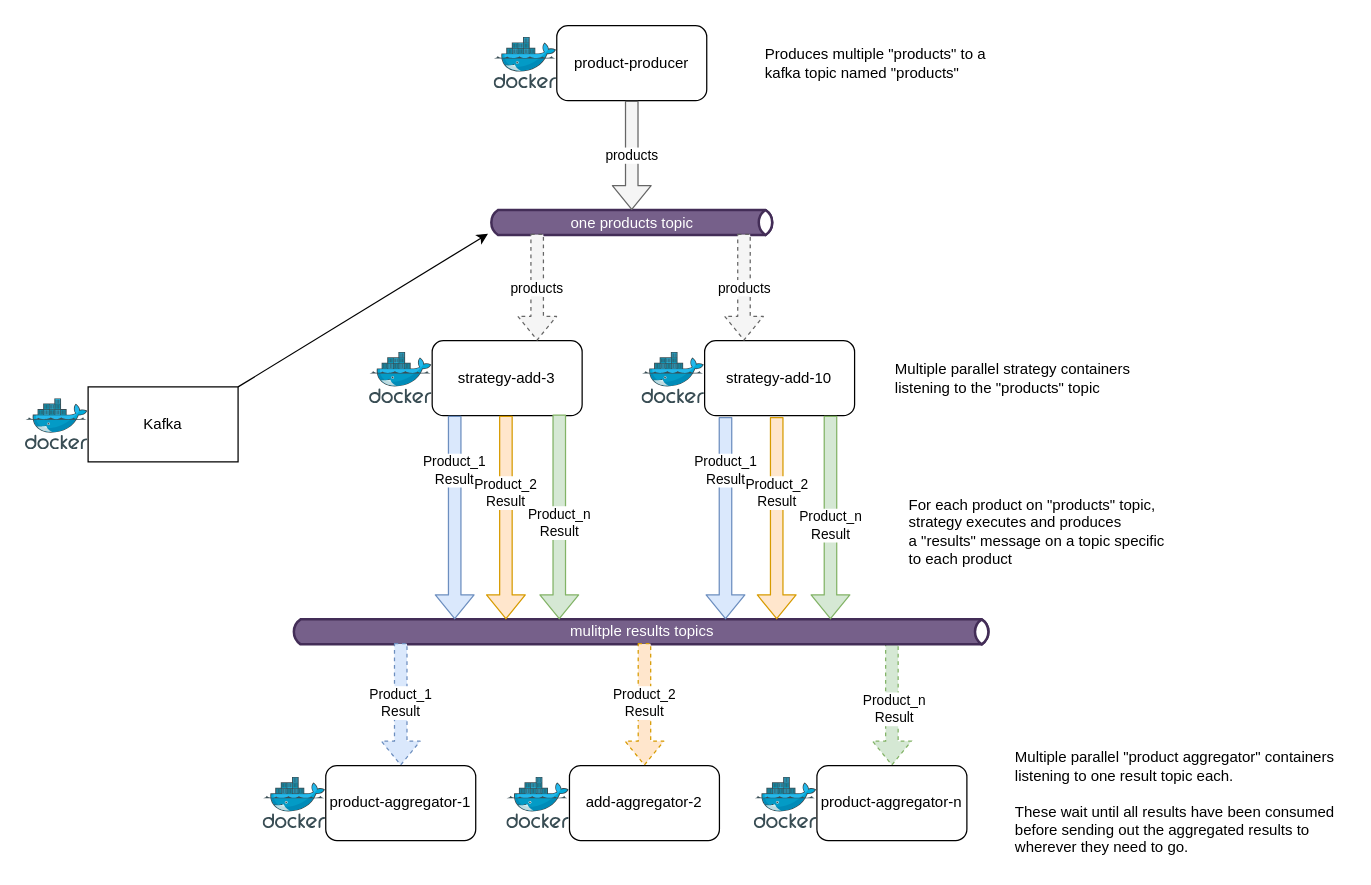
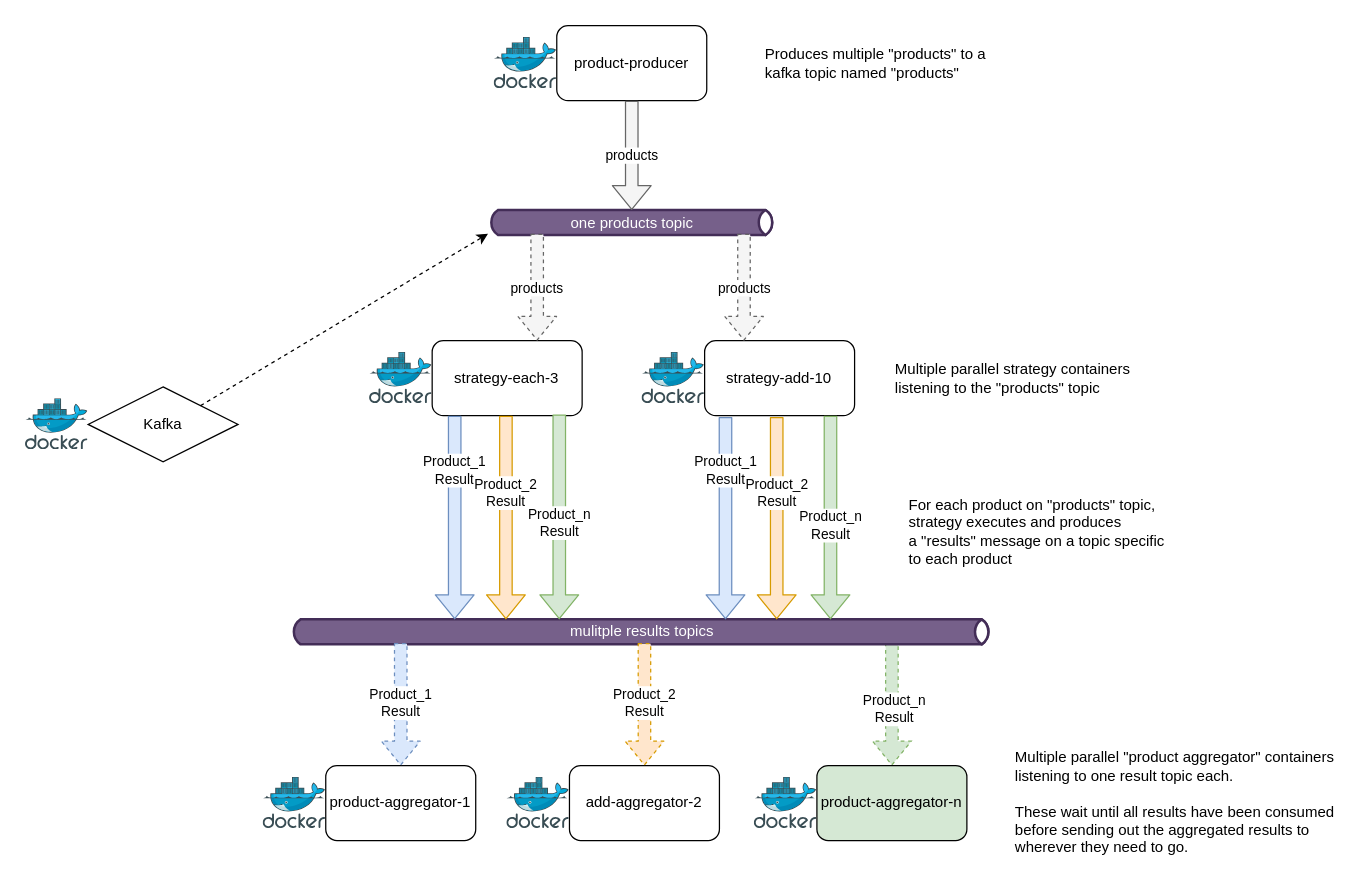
  <mxCell id="0" />
  <mxCell id="1" parent="0" />
  <mxCell id="2" value="" style="aspect=fixed;html=1;points=[];align=center;image;fontSize=12;image=img/lib/mscae/Docker.svg;" parent="1" vertex="1"><mxGeometry x="395" y="29.5" width="50" height="41" as="geometry" /></mxCell>
  <mxCell id="3" value="one products topic" style="html=1;outlineConnect=0;fillColor=#76608a;strokeColor=#432D57;gradientDirection=north;strokeWidth=2;shape=mxgraph.networks.bus;gradientColor=none;gradientDirection=north;fontColor=#ffffff;perimeter=backbonePerimeter;backboneSize=20;rotation=0;horizontal=1;" parent="1" vertex="1"><mxGeometry x="390" y="167.5" width="230" height="20" as="geometry" /></mxCell>
  <mxCell id="4" value="product-producer" style="rounded=1;whiteSpace=wrap;html=1;" parent="1" vertex="1"><mxGeometry x="445" y="20" width="120" height="60" as="geometry" /></mxCell>
- <mxCell id="5" value="Kafka" style="rounded=0;whiteSpace=wrap;html=1;" parent="1" vertex="1"><mxGeometry x="70" y="309" width="120" height="60" as="geometry" /></mxCell>
+ <mxCell id="5" value="Kafka" style="rhombus;whiteSpace=wrap;html=1;" parent="1" vertex="1"><mxGeometry x="70" y="309" width="120" height="60" as="geometry" /></mxCell>
  <mxCell id="6" value="" style="aspect=fixed;html=1;points=[];align=center;image;fontSize=12;image=img/lib/mscae/Docker.svg;" parent="1" vertex="1"><mxGeometry x="20" y="318.5" width="50" height="41" as="geometry" /></mxCell>
- <mxCell id="7" value="" style="endArrow=classic;html=1;exitX=1;exitY=0;exitDx=0;exitDy=0;" parent="1" source="5" target="3" edge="1"><mxGeometry width="50" height="50" relative="1" as="geometry"><mxPoint x="117" y="351.5" as="sourcePoint" /><mxPoint x="247" y="252" as="targetPoint" /></mxGeometry></mxCell>
+ <mxCell id="7" value="" style="endArrow=classic;html=1;exitX=1;exitY=0;exitDx=0;exitDy=0;dashed=1;" parent="1" source="5" target="3" edge="1"><mxGeometry width="50" height="50" relative="1" as="geometry"><mxPoint x="117" y="351.5" as="sourcePoint" /><mxPoint x="247" y="252" as="targetPoint" /></mxGeometry></mxCell>
  <mxCell id="8" value="products" style="shape=flexArrow;endArrow=classic;html=1;exitX=0.5;exitY=1;exitDx=0;exitDy=0;fillColor=#f5f5f5;strokeColor=#666666;" parent="1" source="4" target="3" edge="1"><mxGeometry width="50" height="50" relative="1" as="geometry"><mxPoint x="502" y="71" as="sourcePoint" /><mxPoint x="502.35" y="164" as="targetPoint" /></mxGeometry></mxCell>
  <mxCell id="9" value="" style="group" parent="1" vertex="1" connectable="0"><mxGeometry x="275" y="272" width="190.3" height="60" as="geometry" /></mxCell>
  <mxCell id="10" value="" style="group" parent="9" vertex="1" connectable="0"><mxGeometry width="190.3" height="60" as="geometry" /></mxCell>
  <mxCell id="11" value="" style="aspect=fixed;html=1;points=[];align=center;image;fontSize=12;image=img/lib/mscae/Docker.svg;" parent="10" vertex="1"><mxGeometry x="20.3" y="9.5" width="50" height="41" as="geometry" /></mxCell>
- <mxCell id="12" value="strategy-add-3" style="rounded=1;whiteSpace=wrap;html=1;" parent="10" vertex="1"><mxGeometry x="70.3" width="120" height="60" as="geometry" /></mxCell>
+ <mxCell id="12" value="strategy-each-3" style="rounded=1;whiteSpace=wrap;html=1;" parent="10" vertex="1"><mxGeometry x="70.3" width="120" height="60" as="geometry" /></mxCell>
  <mxCell id="13" value="products" style="shape=flexArrow;endArrow=classic;html=1;fillColor=#f5f5f5;strokeColor=#666666;dashed=1;" parent="9" source="3" target="12" edge="1"><mxGeometry width="50" height="50" relative="1" as="geometry"><mxPoint x="240" y="-205" as="sourcePoint" /><mxPoint x="240" y="-94.324" as="targetPoint" /></mxGeometry></mxCell>
  <mxCell id="14" value="" style="group" parent="1" vertex="1" connectable="0"><mxGeometry x="493" y="272" width="190.3" height="60" as="geometry" /></mxCell>
  <mxCell id="15" value="" style="group" parent="14" vertex="1" connectable="0"><mxGeometry width="190.3" height="60" as="geometry" /></mxCell>
  <mxCell id="16" value="" style="aspect=fixed;html=1;points=[];align=center;image;fontSize=12;image=img/lib/mscae/Docker.svg;" parent="15" vertex="1"><mxGeometry x="20.3" y="9.5" width="50" height="41" as="geometry" /></mxCell>
  <mxCell id="17" value="strategy-add-10" style="rounded=1;whiteSpace=wrap;html=1;" parent="15" vertex="1"><mxGeometry x="70.3" width="120" height="60" as="geometry" /></mxCell>
  <mxCell id="18" value="products" style="shape=flexArrow;endArrow=classic;html=1;fillColor=#f5f5f5;strokeColor=#666666;dashed=1;" parent="1" source="3" target="17" edge="1"><mxGeometry width="50" height="50" relative="1" as="geometry"><mxPoint x="730" y="66" as="sourcePoint" /><mxPoint x="730" y="176.676" as="targetPoint" /></mxGeometry></mxCell>
  <mxCell id="19" style="edgeStyle=none;shape=flexArrow;rounded=0;orthogonalLoop=1;jettySize=auto;html=1;entryX=0.5;entryY=0;entryDx=0;entryDy=0;fillColor=#d5e8d4;strokeColor=#82b366;dashed=1;" parent="1" source="21" target="32" edge="1"><mxGeometry relative="1" as="geometry" /></mxCell>
  <mxCell id="20" value="Product_n&lt;br&gt;Result" style="edgeLabel;html=1;align=center;verticalAlign=middle;resizable=0;points=[];" parent="19" vertex="1" connectable="0"><mxGeometry x="-0.313" y="-2" relative="1" as="geometry"><mxPoint x="2.85" y="18.14" as="offset" /></mxGeometry></mxCell>
  <mxCell id="21" value="mulitple results topics" style="html=1;outlineConnect=0;fillColor=#76608a;strokeColor=#432D57;gradientDirection=north;strokeWidth=2;shape=mxgraph.networks.bus;gradientColor=none;gradientDirection=north;fontColor=#ffffff;perimeter=backbonePerimeter;backboneSize=20;rotation=0;horizontal=1;" parent="1" vertex="1"><mxGeometry x="232" y="495" width="561" height="20" as="geometry" /></mxCell>
  <mxCell id="22" value="Product_1&lt;br&gt;Result" style="shape=flexArrow;endArrow=classic;html=1;fillColor=#dae8fc;strokeColor=#6c8ebf;" parent="1" target="21" edge="1"><mxGeometry x="-0.463" width="50" height="50" relative="1" as="geometry"><mxPoint x="363.324" y="332.003" as="sourcePoint" /><mxPoint x="363.324" y="607.429" as="targetPoint" /><mxPoint as="offset" /></mxGeometry></mxCell>
  <mxCell id="23" value="Product_2&lt;br&gt;Result" style="shape=flexArrow;endArrow=classic;html=1;exitX=0.5;exitY=1;exitDx=0;exitDy=0;fillColor=#ffe6cc;strokeColor=#d79b00;" parent="1" target="21" edge="1"><mxGeometry x="-0.231" width="50" height="50" relative="1" as="geometry"><mxPoint x="404.3" y="332" as="sourcePoint" /><mxPoint x="404.3" y="607.429" as="targetPoint" /><mxPoint y="-1" as="offset" /></mxGeometry></mxCell>
  <mxCell id="24" value="Product_1&lt;br&gt;Result" style="shape=flexArrow;endArrow=classic;html=1;fillColor=#dae8fc;strokeColor=#6c8ebf;" parent="1" target="21" edge="1"><mxGeometry x="-0.463" width="50" height="50" relative="1" as="geometry"><mxPoint x="580.004" y="333.003" as="sourcePoint" /><mxPoint x="580.004" y="608.429" as="targetPoint" /><mxPoint as="offset" /></mxGeometry></mxCell>
  <mxCell id="25" value="Product_2&lt;br&gt;Result" style="shape=flexArrow;endArrow=classic;html=1;exitX=0.5;exitY=1;exitDx=0;exitDy=0;fillColor=#ffe6cc;strokeColor=#d79b00;" parent="1" target="21" edge="1"><mxGeometry x="-0.231" width="50" height="50" relative="1" as="geometry"><mxPoint x="620.98" y="333" as="sourcePoint" /><mxPoint x="620.98" y="608.429" as="targetPoint" /><mxPoint y="-1" as="offset" /></mxGeometry></mxCell>
  <mxCell id="26" value="Product_n&lt;br&gt;Result" style="shape=flexArrow;endArrow=classic;html=1;fillColor=#d5e8d4;strokeColor=#82b366;" parent="1" target="21" edge="1"><mxGeometry x="0.085" width="50" height="50" relative="1" as="geometry"><mxPoint x="664.004" y="332.003" as="sourcePoint" /><mxPoint x="664.004" y="608.429" as="targetPoint" /><mxPoint as="offset" /></mxGeometry></mxCell>
  <mxCell id="27" value="Product_n&lt;br&gt;Result" style="shape=flexArrow;endArrow=classic;html=1;exitX=0.5;exitY=1;exitDx=0;exitDy=0;fillColor=#d5e8d4;strokeColor=#82b366;" parent="1" target="21" edge="1"><mxGeometry x="0.067" width="50" height="50" relative="1" as="geometry"><mxPoint x="447" y="331" as="sourcePoint" /><mxPoint x="447" y="606.429" as="targetPoint" /><mxPoint as="offset" /></mxGeometry></mxCell>
  <mxCell id="28" value="" style="group" parent="1" vertex="1" connectable="0"><mxGeometry x="192" y="612" width="188.15" height="60" as="geometry" /></mxCell>
  <mxCell id="29" value="product-aggregator-1" style="rounded=1;whiteSpace=wrap;html=1;" parent="28" vertex="1"><mxGeometry x="68.15" width="120" height="60" as="geometry" /></mxCell>
  <mxCell id="30" value="" style="aspect=fixed;html=1;points=[];align=center;image;fontSize=12;image=img/lib/mscae/Docker.svg;" parent="28" vertex="1"><mxGeometry x="18.15" y="9.5" width="50" height="41" as="geometry" /></mxCell>
  <mxCell id="31" value="" style="group" parent="1" vertex="1" connectable="0"><mxGeometry x="585" y="612" width="188.15" height="60" as="geometry" /></mxCell>
- <mxCell id="32" value="product-aggregator-n" style="rounded=1;whiteSpace=wrap;html=1;" parent="31" vertex="1"><mxGeometry x="68.15" width="120" height="60" as="geometry" /></mxCell>
+ <mxCell id="32" value="product-aggregator-n" style="rounded=1;whiteSpace=wrap;html=1;fillColor=#d5e8d4;" parent="31" vertex="1"><mxGeometry x="68.15" width="120" height="60" as="geometry" /></mxCell>
  <mxCell id="33" value="" style="aspect=fixed;html=1;points=[];align=center;image;fontSize=12;image=img/lib/mscae/Docker.svg;" parent="31" vertex="1"><mxGeometry x="18.15" y="9.5" width="50" height="41" as="geometry" /></mxCell>
  <mxCell id="34" value="Product_1&lt;br&gt;Result" style="shape=flexArrow;endArrow=classic;html=1;entryX=0.5;entryY=0;entryDx=0;entryDy=0;fillColor=#dae8fc;strokeColor=#6c8ebf;dashed=1;" parent="1" source="21" target="29" edge="1"><mxGeometry x="-0.032" width="50" height="50" relative="1" as="geometry"><mxPoint x="373.324" y="342.003" as="sourcePoint" /><mxPoint x="373.324" y="617.429" as="targetPoint" /><mxPoint y="1" as="offset" /></mxGeometry></mxCell>
  <mxCell id="35" value="" style="group" parent="1" vertex="1" connectable="0"><mxGeometry x="387" y="612" width="188.15" height="60" as="geometry" /></mxCell>
  <mxCell id="36" value="" style="group" parent="35" vertex="1" connectable="0"><mxGeometry width="188.15" height="60" as="geometry" /></mxCell>
  <mxCell id="37" value="add-aggregator-2" style="rounded=1;whiteSpace=wrap;html=1;" parent="36" vertex="1"><mxGeometry x="68.15" width="120" height="60" as="geometry" /></mxCell>
  <mxCell id="38" value="" style="aspect=fixed;html=1;points=[];align=center;image;fontSize=12;image=img/lib/mscae/Docker.svg;" parent="36" vertex="1"><mxGeometry x="18.15" y="9.5" width="50" height="41" as="geometry" /></mxCell>
  <mxCell id="39" style="edgeStyle=none;shape=flexArrow;rounded=0;orthogonalLoop=1;jettySize=auto;html=1;exitX=0.75;exitY=1;exitDx=0;exitDy=0;" parent="36" source="37" target="37" edge="1"><mxGeometry relative="1" as="geometry" /></mxCell>
  <mxCell id="40" value="Product_2&lt;br&gt;Result" style="shape=flexArrow;endArrow=classic;html=1;entryX=0.5;entryY=0;entryDx=0;entryDy=0;fillColor=#ffe6cc;strokeColor=#d79b00;dashed=1;" parent="1" source="21" target="37" edge="1"><mxGeometry x="-0.032" width="50" height="50" relative="1" as="geometry"><mxPoint x="465.3" y="617.003" as="sourcePoint" /><mxPoint x="465.3" y="721.86" as="targetPoint" /><mxPoint y="1" as="offset" /></mxGeometry></mxCell>
  <mxCell id="41" value="Produces multiple &quot;products&quot; to a &lt;br&gt;kafka topic named &quot;products&quot;" style="text;html=1;align=left;verticalAlign=middle;resizable=0;points=[];autosize=1;" parent="1" vertex="1"><mxGeometry x="610" y="34" width="187" height="32" as="geometry" /></mxCell>
  <mxCell id="42" value="Multiple parallel strategy containers &lt;br&gt;listening to the &quot;products&quot; topic" style="text;html=1;align=left;verticalAlign=middle;resizable=0;points=[];autosize=1;" parent="1" vertex="1"><mxGeometry x="714" y="286" width="198" height="32" as="geometry" /></mxCell>
  <mxCell id="43" value="For each product on &quot;products&quot; topic, &lt;br&gt;strategy executes and produces &lt;br&gt;a &quot;results&quot; message on a topic&amp;nbsp;&lt;span&gt;specific &lt;br&gt;to each product&lt;/span&gt;" style="text;html=1;align=left;verticalAlign=middle;resizable=0;points=[];autosize=1;" parent="1" vertex="1"><mxGeometry x="725" y="395" width="215" height="60" as="geometry" /></mxCell>
  <mxCell id="44" value="Multiple parallel &quot;product aggregator&quot; containers &lt;br&gt;listening to one result topic each.&lt;br&gt;&lt;br&gt;These wait until all results have been consumed&lt;br&gt;before sending out the aggregated results to &lt;br&gt;wherever they need to go." style="text;html=1;align=left;verticalAlign=middle;resizable=0;points=[];autosize=1;" parent="1" vertex="1"><mxGeometry x="810" y="598" width="265" height="88" as="geometry" /></mxCell>
